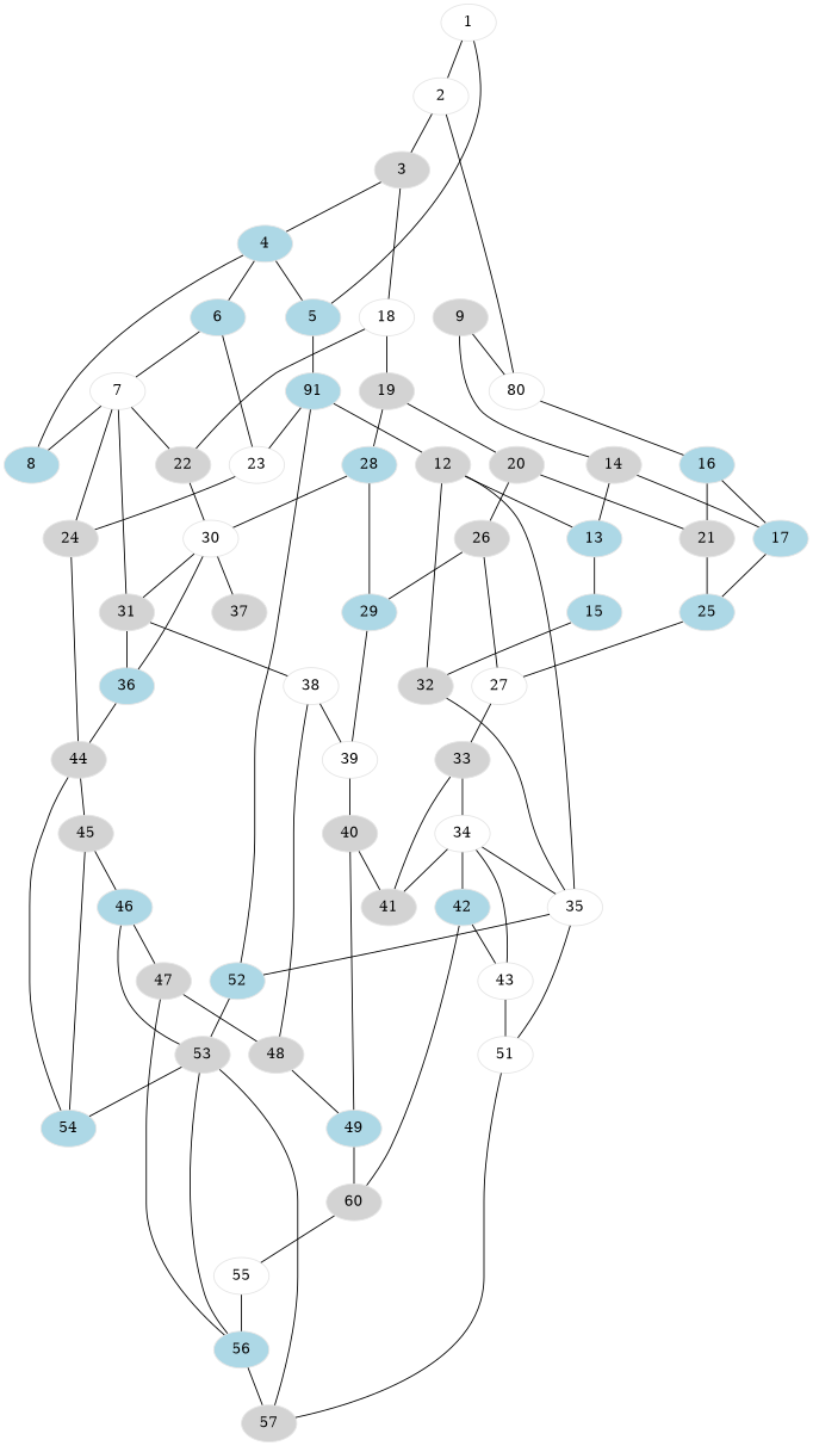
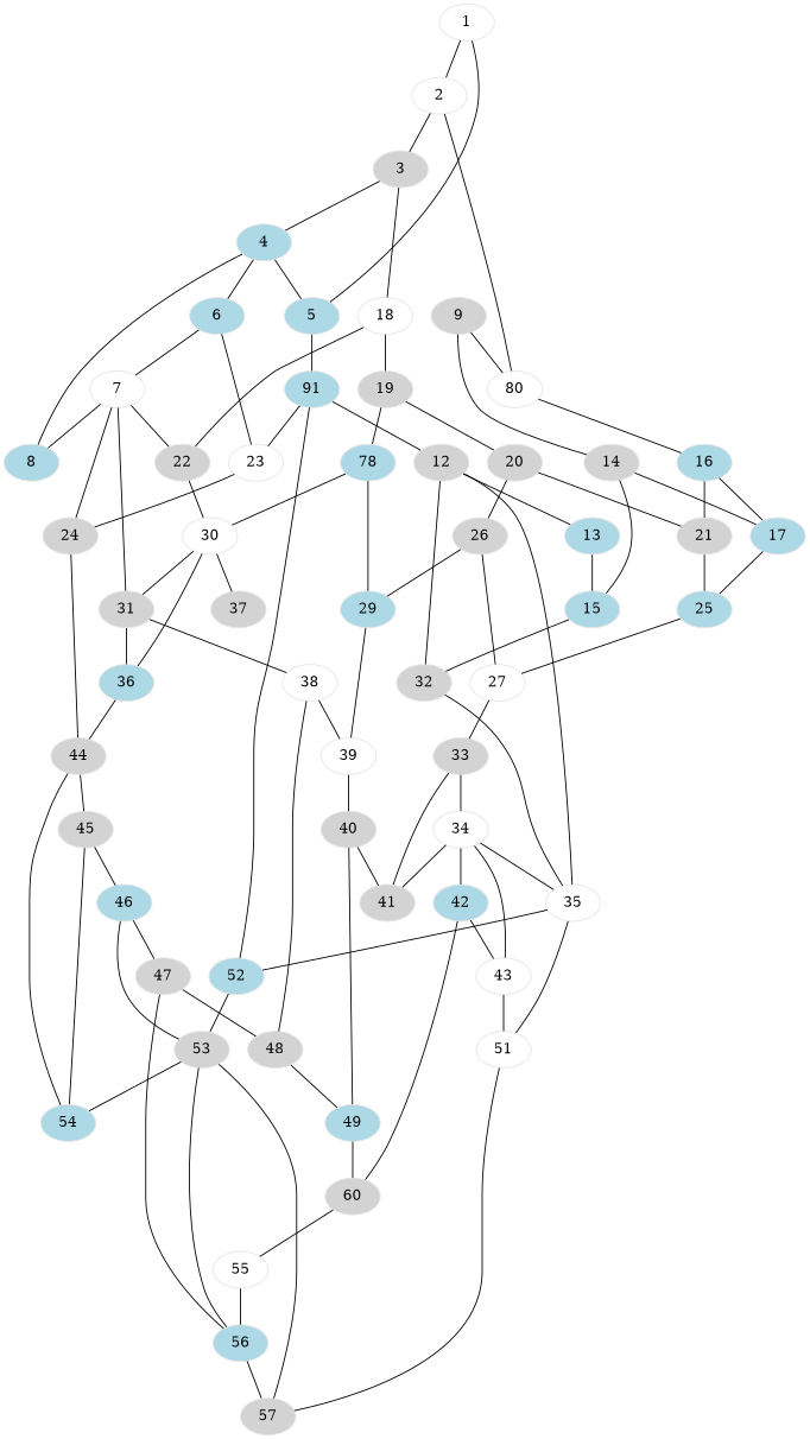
  graph {
    node [color=gray90 fillcolor=lightgrey style=filled]
    edge [weight=1.0]
    1 [fillcolor=white]
    2 [fillcolor=white]
    5 [fillcolor=lightblue]
    3
    n5 [fillcolor=white label=80]
    n6 [fillcolor=lightblue label=91]
    4 [fillcolor=lightblue]
    18 [fillcolor=white]
    16 [fillcolor=lightblue]
    6 [fillcolor=lightblue]
    8 [fillcolor=lightblue]
    22
    19
    7 [fillcolor=white]
    23 [fillcolor=white]
    12
    52 [fillcolor=lightblue]
    24
    31
    30 [fillcolor=white]
    44
    36 [fillcolor=lightblue]
    38 [fillcolor=white]
    9
    14
    15 [fillcolor=lightblue]
    17 [fillcolor=lightblue]
    21
    13 [fillcolor=lightblue]
    32
    35 [fillcolor=white]
    53
    51 [fillcolor=white]
    25 [fillcolor=lightblue]
    27 [fillcolor=white]
    20
-   28 [fillcolor=lightblue]
+   28 [fillcolor=lightblue label=78]
    26
    29 [fillcolor=lightblue]
    37
    45
    54 [fillcolor=lightblue]
    33
    39 [fillcolor=white]
    34 [fillcolor=white]
    41
    40
    42 [fillcolor=lightblue]
    43 [fillcolor=white]
    n50 [label=60]
    57
    48
    49 [fillcolor=lightblue]
    55 [fillcolor=white]
    46 [fillcolor=lightblue]
    47
    56 [fillcolor=lightblue]
    1 -- 2
    1 -- 5
    2 -- 3
    2 -- n5
    5 -- n6
    3 -- 4
    3 -- 18
    n5 -- 16
    n6 -- 23
    n6 -- 12
    n6 -- 52
    4 -- 5
    4 -- 6
    4 -- 8
    18 -- 22
    18 -- 19
    16 -- 17
    16 -- 21
    6 -- 7
    6 -- 23
    22 -- 30
    19 -- 20
    19 -- 28
    7 -- 8 [weight=2.0]
    7 -- 22
    7 -- 24
    7 -- 31
    23 -- 24
    12 -- 13
    12 -- 32
    12 -- 35
    52 -- 53 [weight=2.0]
    24 -- 44
    31 -- 36
    31 -- 38
    30 -- 31
    30 -- 36
    30 -- 37 [weight=2.0]
    44 -- 45
    44 -- 54
    36 -- 44
    38 -- 39
    38 -- 48
    9 -- n5
    9 -- 14
-   14 -- 13
+   14 -- 15
    14 -- 17
    15 -- 32
    17 -- 25
    21 -- 25
    13 -- 15
    32 -- 35
    35 -- 52
    35 -- 51
    53 -- 54
    53 -- 57
    53 -- 56
    51 -- 57
    25 -- 27
    27 -- 33
    20 -- 21
    20 -- 26
    28 -- 30
    28 -- 29
    26 -- 27
    26 -- 29
    29 -- 39
    45 -- 54
    45 -- 46
    33 -- 34
    33 -- 41
    39 -- 40
    34 -- 35 [weight=2.0]
    34 -- 41
    34 -- 42
    34 -- 43
    40 -- 41
    40 -- 49
    42 -- 43
    42 -- n50
    43 -- 51
    n50 -- 55
    48 -- 49
    49 -- n50
    55 -- 56 [weight=2.0]
    46 -- 53
    46 -- 47
    47 -- 48
    47 -- 56
    56 -- 57 [weight=2.0]
  }
